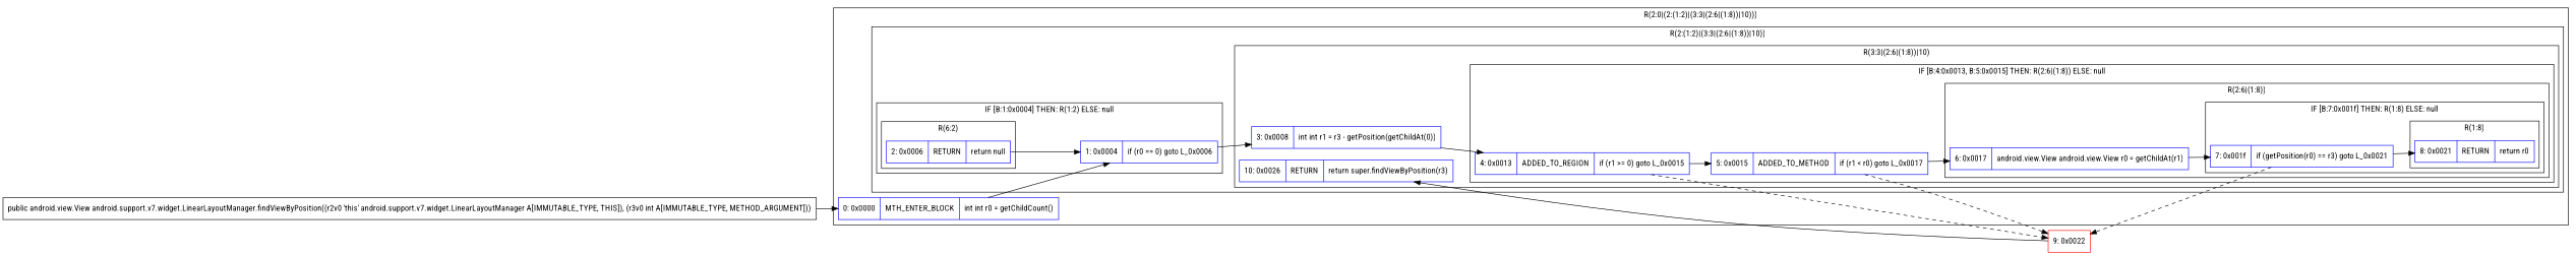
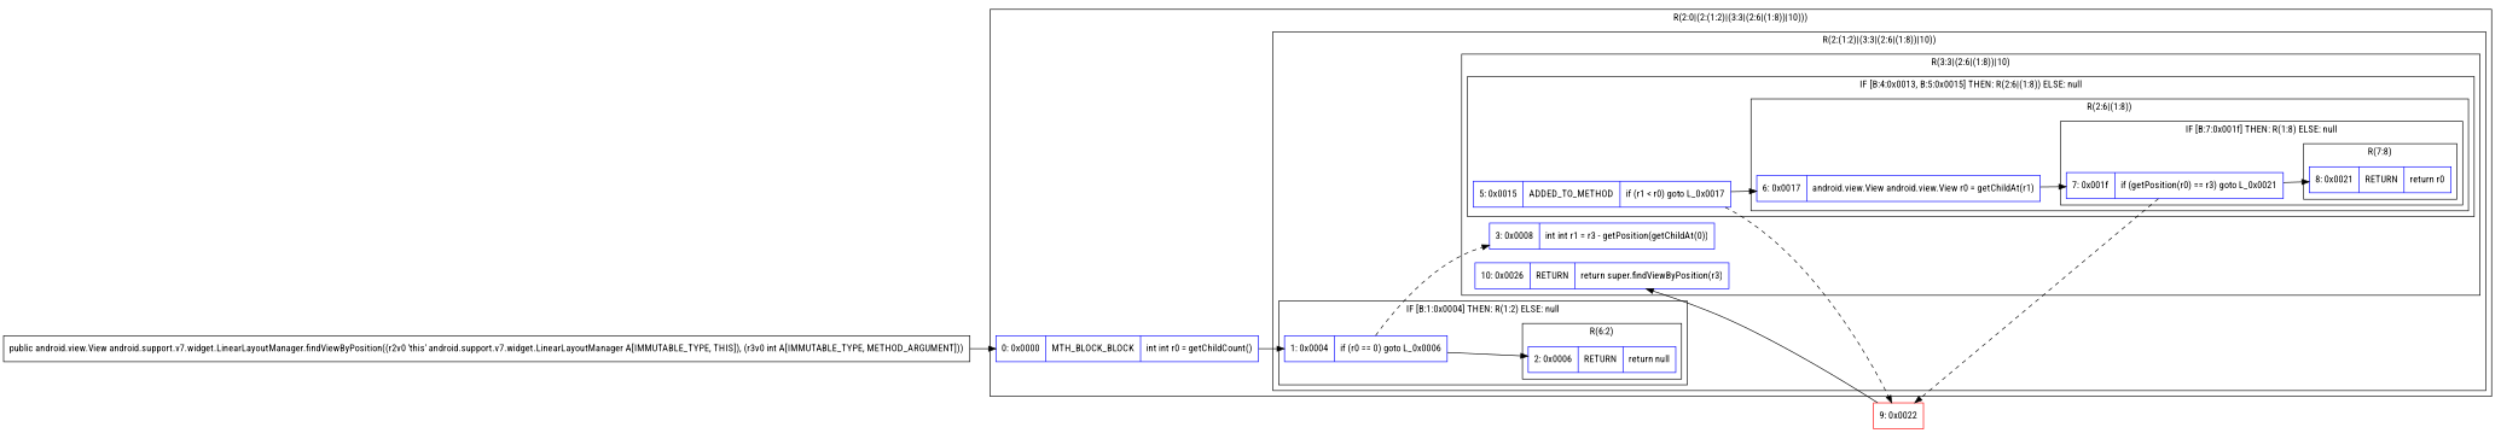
  digraph {
    fontname="Roboto Condensed"
    rankdir=LR
    node [color=blue fontname="Roboto Condensed" shape=record]
    edge [fontname="Roboto Condensed"]
    n1 [label="{2\:\ 0x0006|RETURN\l|return null\l}"]
    n2 [label="{1\:\ 0x0004|if (r0 == 0) goto L_0x0006\l}"]
    n3 [label="{8\:\ 0x0021|RETURN\l|return r0\l}"]
    n4 [label="{7\:\ 0x001f|if (getPosition(r0) == r3) goto L_0x0021\l}"]
    n5 [label="{6\:\ 0x0017|android.view.View android.view.View r0 = getChildAt(r1)\l}"]
-   n6 [label="{4\:\ 0x0013|ADDED_TO_REGION\l|if (r1 \>= 0) goto L_0x0015\l}"]
    n7 [label="{5\:\ 0x0015|ADDED_TO_METHOD\l|if (r1 \< r0) goto L_0x0017\l}"]
    n8 [label="{3\:\ 0x0008|int int r1 = r3 \- getPosition(getChildAt(0))\l}"]
    n9 [label="{10\:\ 0x0026|RETURN\l|return super.findViewByPosition(r3)\l}"]
-   n10 [label="{0\:\ 0x0000|MTH_ENTER_BLOCK\l|int int r0 = getChildCount()\l}"]
+   n10 [label="{0\:\ 0x0000|MTH_BLOCK_BLOCK\l|int int r0 = getChildCount()\l}"]
    n11 [color=red label="{9\:\ 0x0022}"]
    n12 [label="{public android.view.View android.support.v7.widget.LinearLayoutManager.findViewByPosition((r2v0 'this' android.support.v7.widget.LinearLayoutManager A[IMMUTABLE_TYPE, THIS]), (r3v0 int A[IMMUTABLE_TYPE, METHOD_ARGUMENT])) }" color=""]
    subgraph cluster_1 {
      label="R(2:0|(2:(1:2)|(3:3|(2:6|(1:8))|10)))"
      n10
      subgraph cluster_2 {
        label="R(2:(1:2)|(3:3|(2:6|(1:8))|10))"
        subgraph cluster_3 {
          label="IF [B:1:0x0004] THEN: R(1:2) ELSE: null"
          n2
          subgraph cluster_4 {
            label="R(6:2)"
            n1
          }
        }
        subgraph cluster_5 {
          label="R(3:3|(2:6|(1:8))|10)"
          n8
          n9
          subgraph cluster_6 {
            label="IF [B:4:0x0013, B:5:0x0015] THEN: R(2:6|(1:8)) ELSE: null"
-           n6
            n7
            subgraph cluster_7 {
              label="R(2:6|(1:8))"
              n5
              subgraph cluster_8 {
                label="IF [B:7:0x001f] THEN: R(1:8) ELSE: null"
                n4
                subgraph cluster_9 {
-                 label="R(1:8)"
+                 label="R(7:8)"
                  n3
                }
              }
            }
          }
        }
      }
    }
-   n1 -> n2
-   n2 -> n8 [style=solid]
+   n2 -> n1
+   n2 -> n8 [style=dashed]
    n4 -> n3
    n4 -> n11 [style=dashed]
    n5 -> n4
-   n6 -> n7
-   n6 -> n11 [style=dashed]
    n7 -> n5
    n7 -> n11 [style=dashed]
-   n8 -> n6
    n10 -> n2
    n11 -> n9
    n12 -> n10
  }
